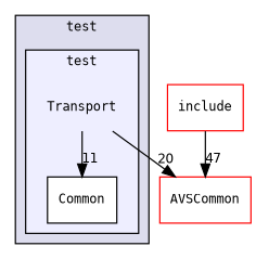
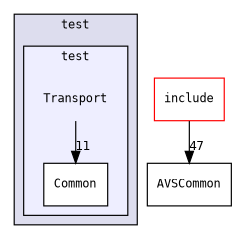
  digraph {
    compound=true
    fontname="DejaVu Sans Mono"
    node [fontname="DejaVu Sans Mono" fontsize=10 shape=box color=red fillcolor=white style=filled]
    edge [fontname="DejaVu Sans Mono" labeldistance=1.5 labelfontname=Helvetica labelfontsize=10]
    n1 [label=Transport shape=plaintext color="" fillcolor="" style=""]
    n2 [color=black label=Common]
-   n3 [label=AVSCommon]
+   n3 [color=black label=AVSCommon]
    n4 [label=include]
    subgraph cluster_1 {
      bgcolor="#ddddee"
      fontsize=10
      label=test
      pencolor=black
      subgraph cluster_2 {
        bgcolor="#eeeeff"
        fontsize=10
        label=test
        pencolor=black
        n1
        n2
      }
    }
    n1 -> n2 [headlabel=11]
-   n1 -> n3 [headlabel=20]
    n4 -> n3 [headlabel=47]
  }
